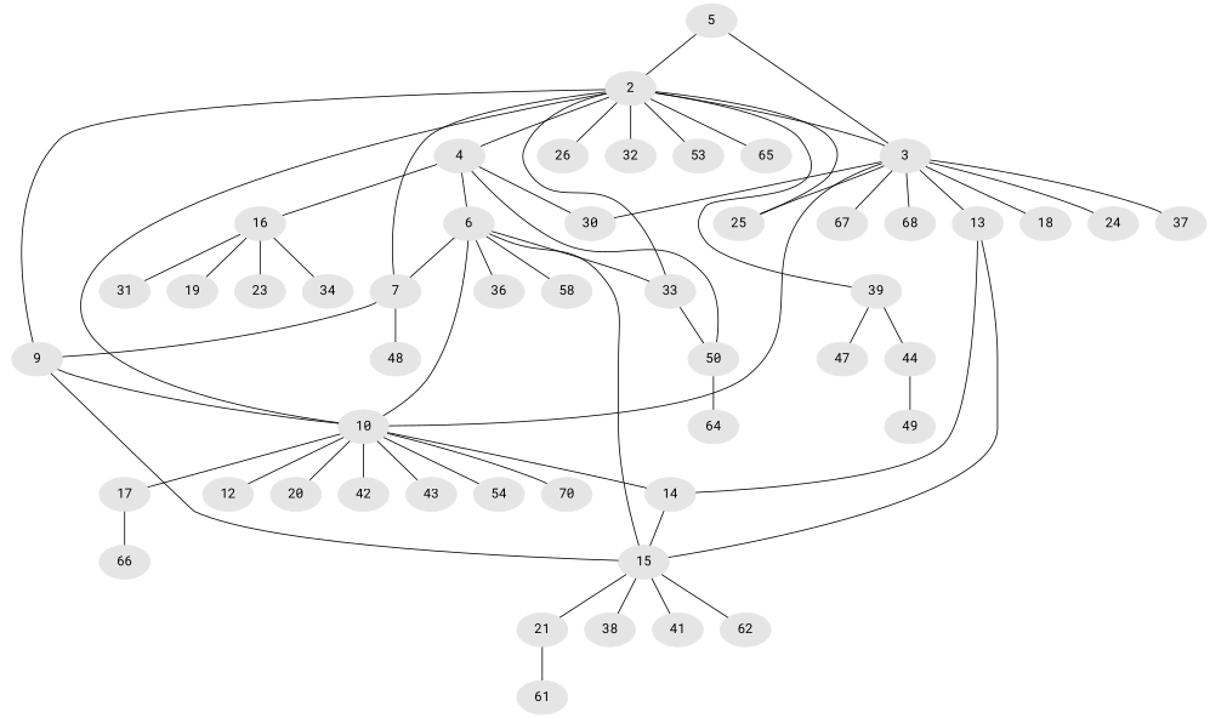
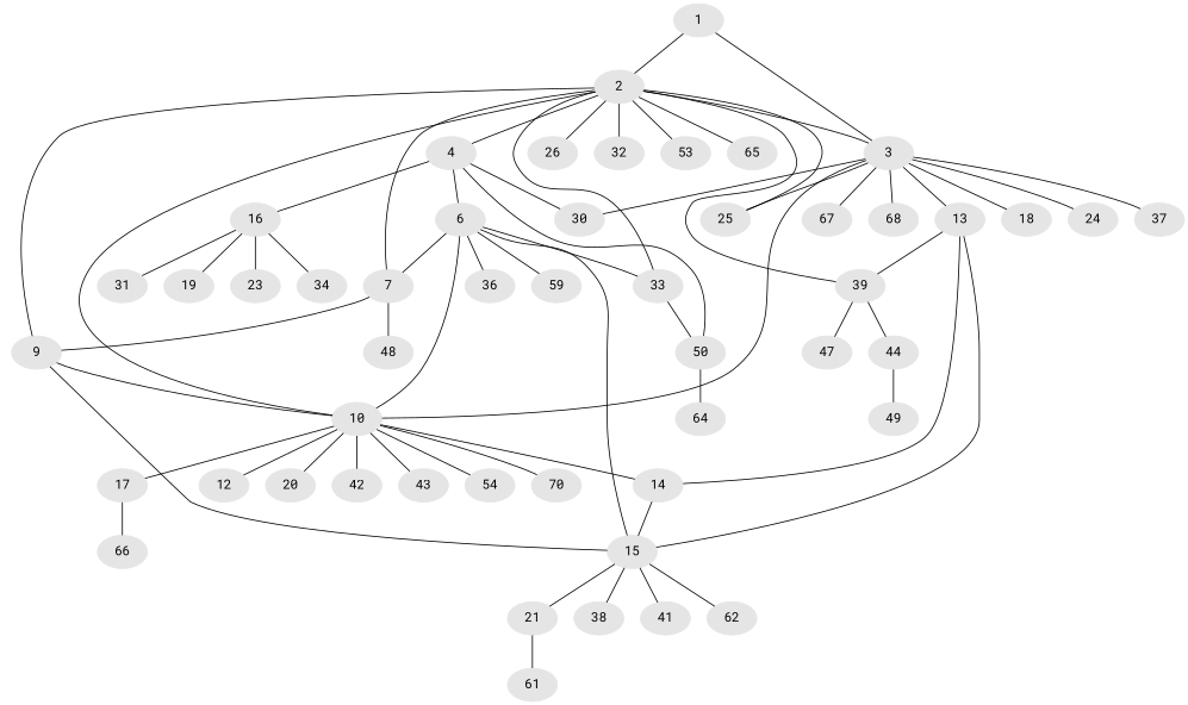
  graph {
    fontname="Roboto Mono"
    node [color=gray90 fontname="Roboto Mono" style=filled]
    edge [fontname="Roboto Mono"]
-   1 [super="+63" label=5]
+   1 [super="+63"]
    2 [super="+8"]
    3 [super="+60"]
    4 [super="+57"]
    7 [super="+35"]
    9
    10 [super="+11"]
    25 [super="+40"]
    26
    32
    33
    39 [super="+55"]
    53
    65
    13
    18
    24
    30
    37
    67
    68
    n22 [label=6 super="+6"]
    16 [super="+22"]
    50 [super="+51"]
    48
    15 [super="+27"]
    17 [super="+28"]
    12 [super="+29"]
    14 [super="+59"]
    20
    42 [super="+45"]
    43
    54
    70
    44 [super="+56"]
    47
    36
-   58
+   58 [label=59]
    19
    23
    31
    34
    64
    21 [super="+52"]
    38
    41
    62
    66
    61 [super="+69"]
    49
    1 -- 2
    1 -- 3
    2 -- 3
    2 -- 4
    2 -- 7
    2 -- 9
    2 -- 10
    2 -- 25
    2 -- 26
    2 -- 32
    2 -- 33
    2 -- 39
    2 -- 53
    2 -- 65
    3 -- 10
    3 -- 25
    3 -- 13
    3 -- 18
    3 -- 24
    3 -- 30
    3 -- 37
    3 -- 67
    3 -- 68
    4 -- 30
    4 -- n22 [weight=2]
    4 -- 16
    4 -- 50
    7 -- 9
    7 -- 48
    9 -- 10
    9 -- 15
    10 -- 17
    10 -- 12 [weight=2]
    10 -- 14
    10 -- 20
    10 -- 42
    10 -- 43
    10 -- 54
    10 -- 70
    33 -- 50
    39 -- 44
    39 -- 47
+   13 -- 39
    13 -- 15
    13 -- 14
    n22 -- 7
    n22 -- 10
    n22 -- 33
    n22 -- 15
    n22 -- 36
    n22 -- 58
    16 -- 19
    16 -- 23
    16 -- 31
    16 -- 34
    50 -- 64
    15 -- 21
    15 -- 38
    15 -- 41
    15 -- 62
    17 -- 66
    14 -- 15
    44 -- 49
    21 -- 61
  }
